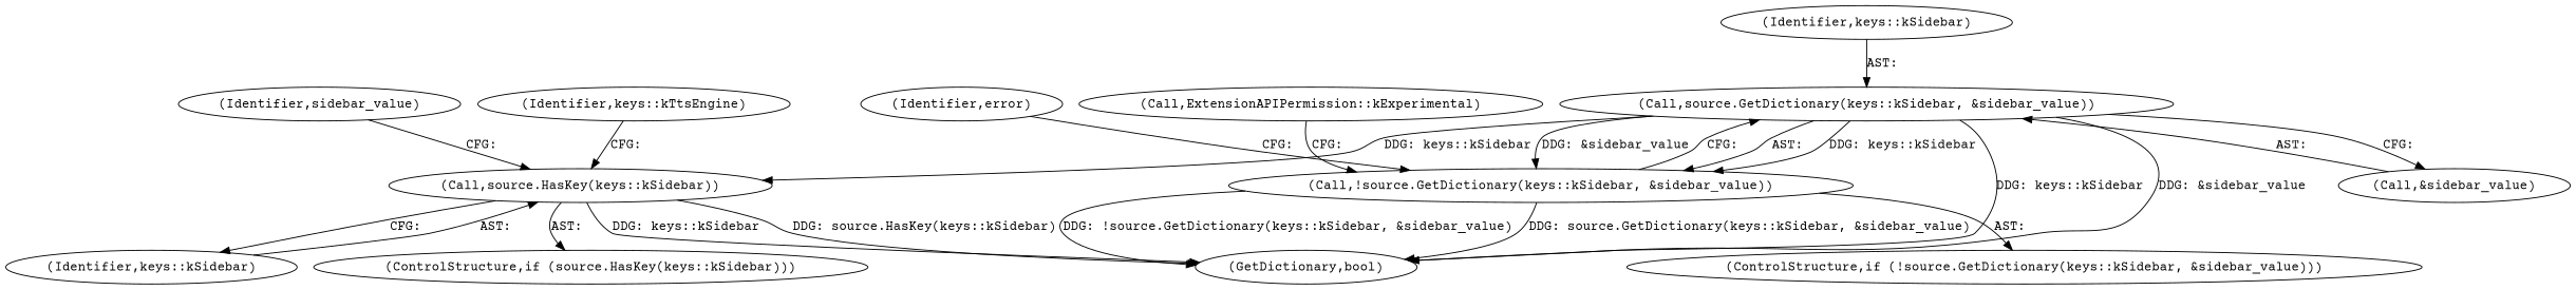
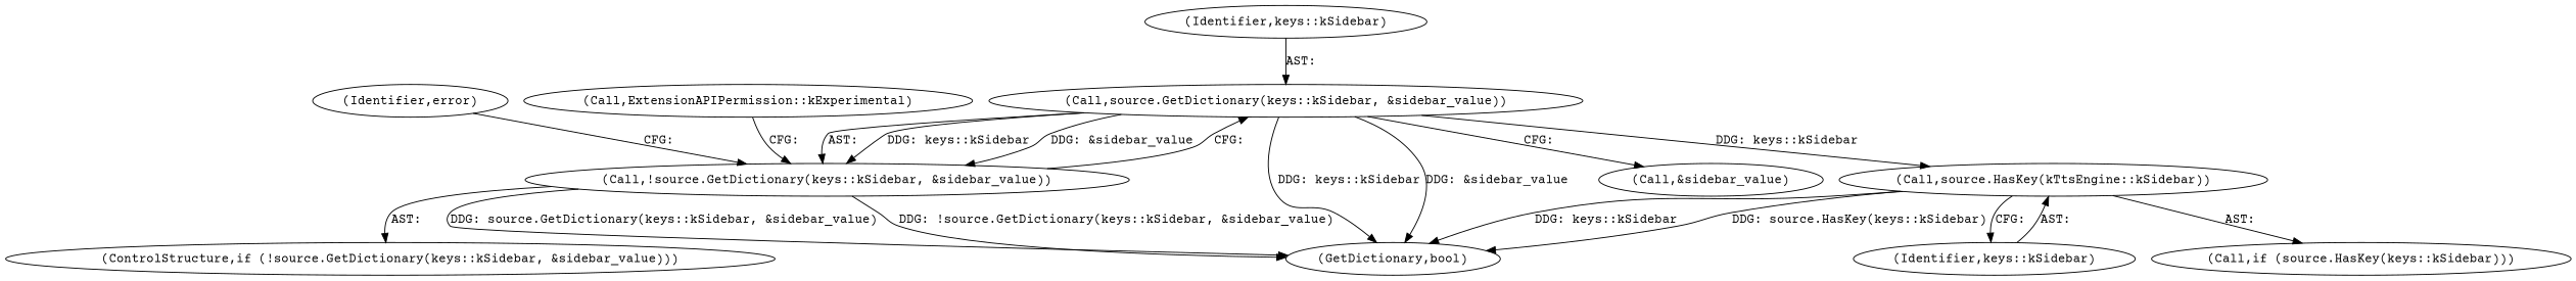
  digraph {
    fontname="Courier Prime"
    node [fontname="Courier Prime"]
    edge [fontname="Courier Prime"]
    n1 [label="(Call,source.GetDictionary(keys::kSidebar, &sidebar_value))"]
    n2 [label="(Call,!source.GetDictionary(keys::kSidebar, &sidebar_value))"]
    n3 [label="(GetDictionary,bool)"]
    n4 [label="(Call,&sidebar_value)"]
-   n5 [label="(Call,source.HasKey(keys::kSidebar))"]
+   n5 [label="(Call,source.HasKey(kTtsEngine::kSidebar))"]
    n6 [label="(ControlStructure,if (!source.GetDictionary(keys::kSidebar, &sidebar_value)))"]
    n7 [label="(Identifier,keys::kSidebar)"]
-   n8 [label="(ControlStructure,if (source.HasKey(keys::kSidebar)))"]
+   n8 [label="(Call,if (source.HasKey(keys::kSidebar)))"]
    n9 [label="(Identifier,error)"]
-   n10 [label="(Identifier,sidebar_value)"]
    n11 [label="(Identifier,keys::kSidebar)"]
-   n12 [label="(Identifier,keys::kTtsEngine)"]
    n13 [label="(Call,ExtensionAPIPermission::kExperimental)"]
    n1 -> n2 [label="AST: "]
    n1 -> n2 [label="DDG: keys::kSidebar"]
    n1 -> n2 [label="DDG: &sidebar_value"]
    n1 -> n3 [label="DDG: keys::kSidebar"]
    n1 -> n3 [label="DDG: &sidebar_value"]
    n1 -> n4 [label="CFG: "]
    n1 -> n5 [label="DDG: keys::kSidebar"]
    n2 -> n1 [label="CFG: "]
    n2 -> n3 [label="DDG: source.GetDictionary(keys::kSidebar, &sidebar_value)"]
    n2 -> n3 [label="DDG: !source.GetDictionary(keys::kSidebar, &sidebar_value)"]
    n2 -> n6 [label="AST: "]
-   n4 -> n1 [label="AST: "]
    n5 -> n3 [label="DDG: keys::kSidebar"]
    n5 -> n3 [label="DDG: source.HasKey(keys::kSidebar)"]
    n5 -> n7 [label="CFG: "]
    n5 -> n8 [label="AST: "]
    n7 -> n5 [label="AST: "]
    n9 -> n2 [label="CFG: "]
-   n10 -> n5 [label="CFG: "]
    n11 -> n1 [label="AST: "]
-   n12 -> n5 [label="CFG: "]
    n13 -> n2 [label="CFG: "]
  }
